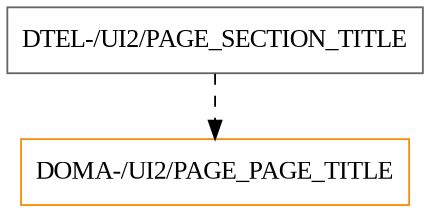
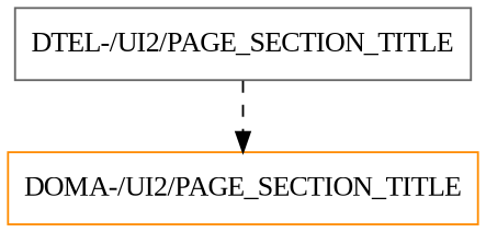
  digraph {
    fontname="Liberation Serif"
    node [shape=box fontname="Liberation Serif"]
    "DTEL-/UI2/PAGE_SECTION_TITLE" [color=gray40]
-   "DOMA-/UI2/PAGE_SECTION_TITLE" [color=darkorange label="DOMA-/UI2/PAGE_PAGE_TITLE"]
+   "DOMA-/UI2/PAGE_SECTION_TITLE" [color=darkorange]
    "DTEL-/UI2/PAGE_SECTION_TITLE" -> "DOMA-/UI2/PAGE_SECTION_TITLE" [style=dashed fontname="Liberation Serif"]
  }
